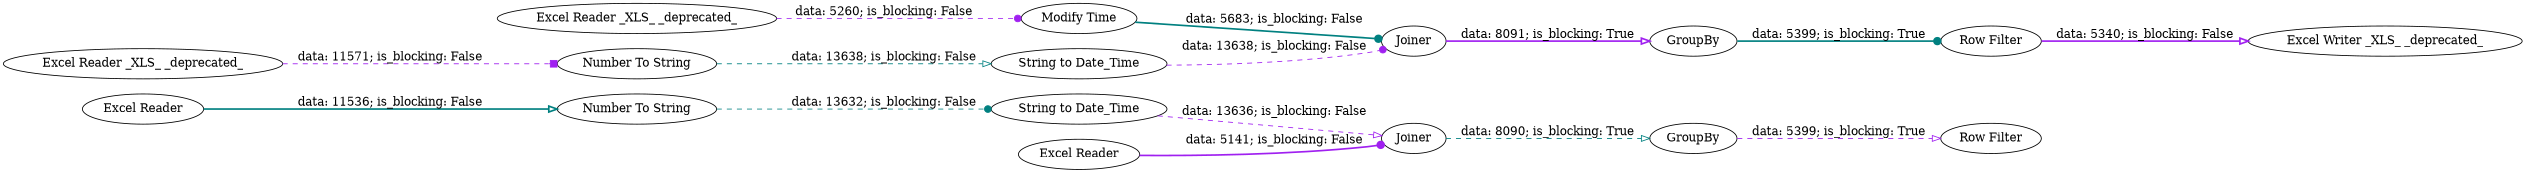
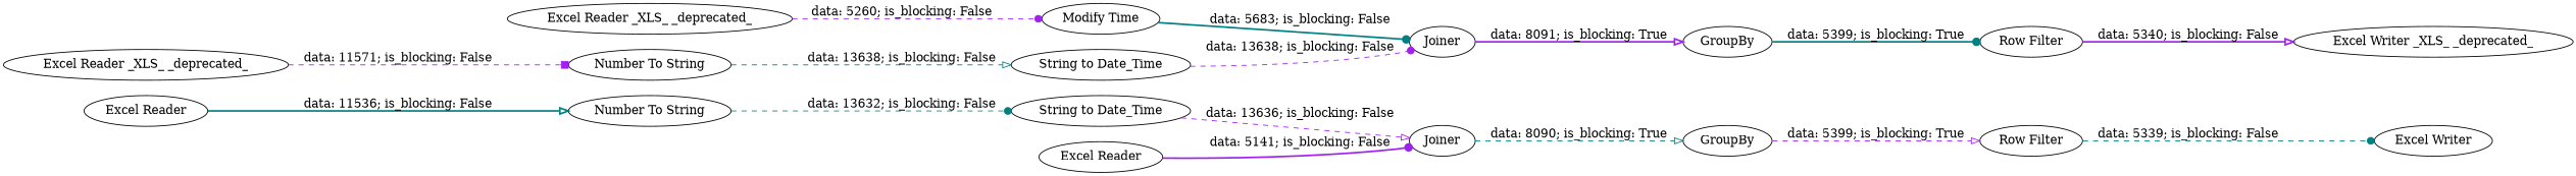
  digraph {
    rankdir=LR
    edge [color=purple style=dashed arrowhead=onormal]
+   n1 [label="Excel Writer"]
    n2 [label="String to Date_Time"]
    n3 [label=Joiner]
    n4 [label="Excel Reader"]
    n5 [label="String to Date_Time"]
    n6 [label=Joiner]
    n7 [label="Row Filter"]
    n8 [label=GroupBy]
    n9 [label="Modify Time"]
    n10 [label="Row Filter"]
    n11 [label="Excel Writer _XLS_ _deprecated_"]
    n12 [label=GroupBy]
    n13 [label="Excel Reader _XLS_ _deprecated_"]
    n14 [label="Number To String"]
    n15 [label="Excel Reader _XLS_ _deprecated_"]
    n16 [label="Number To String"]
    n17 [label="Excel Reader"]
    n2 -> n3 [label="data: 13636; is_blocking: False"]
    n3 -> n8 [label="data: 8090; is_blocking: True" color=teal]
    n4 -> n3 [label="data: 5141; is_blocking: False" style=bold arrowhead=dot]
    n5 -> n6 [label="data: 13638; is_blocking: False" arrowhead=dot]
    n6 -> n12 [label="data: 8091; is_blocking: True" style=bold]
+   n7 -> n1 [label="data: 5339; is_blocking: False" color=teal arrowhead=dot]
    n8 -> n7 [label="data: 5399; is_blocking: True"]
    n9 -> n6 [label="data: 5683; is_blocking: False" color=teal style=bold arrowhead=dot]
    n10 -> n11 [label="data: 5340; is_blocking: False" style=bold]
    n12 -> n10 [label="data: 5399; is_blocking: True" color=teal style=bold arrowhead=dot]
    n13 -> n9 [label="data: 5260; is_blocking: False" arrowhead=dot]
    n14 -> n2 [label="data: 13632; is_blocking: False" color=teal arrowhead=dot]
    n15 -> n16 [label="data: 11571; is_blocking: False" arrowhead=box]
    n16 -> n5 [label="data: 13638; is_blocking: False" color=teal]
    n17 -> n14 [label="data: 11536; is_blocking: False" color=teal style=bold]
  }
